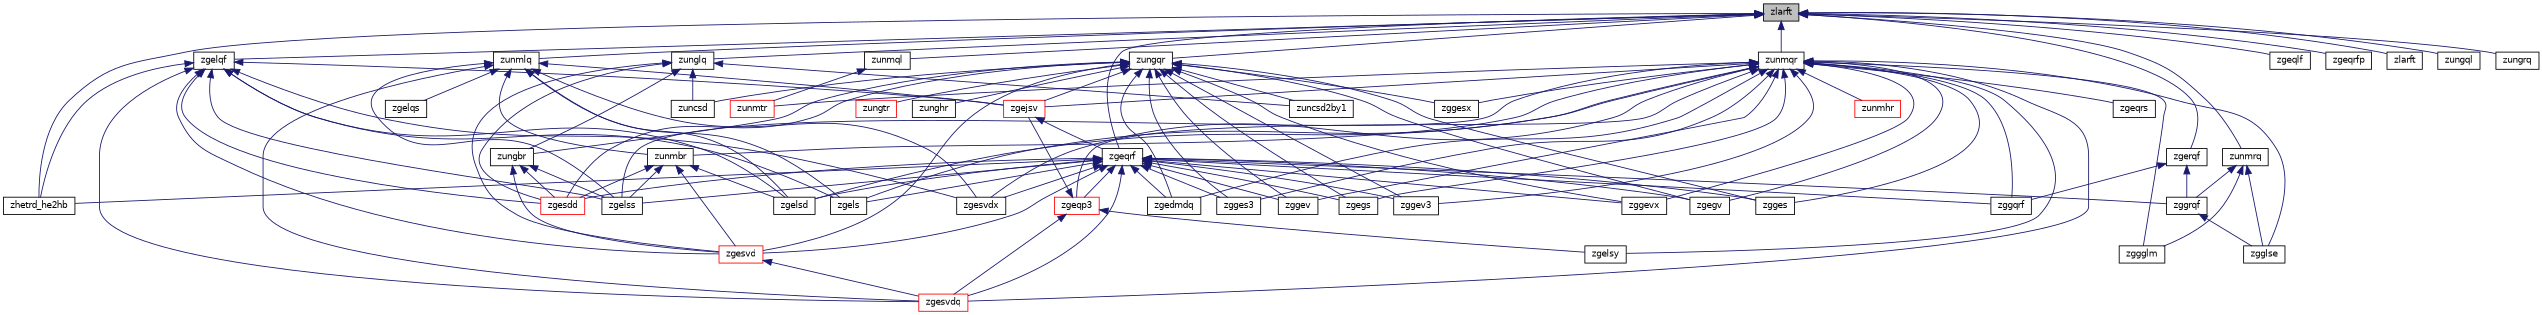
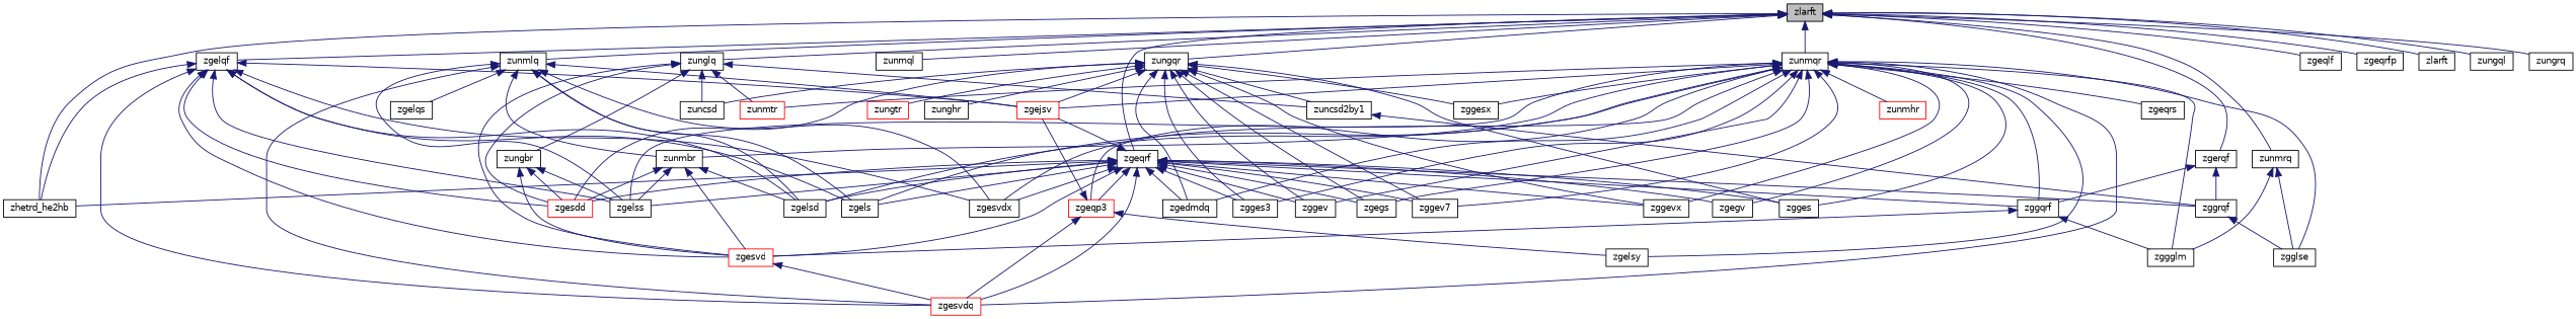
  digraph {
    rankdir=TB
    node [color=black fillcolor=white fontname=Helvetica fontsize=10 shape=record style=filled]
    edge [color=midnightblue dir=back fontname=Helvetica fontsize=10 labelfontname=Helvetica labelfontsize=10 style=solid]
    n1 [fillcolor=grey75 fontcolor=black height=0.2 label=zlarft width=0.4]
    n2 [height=0.2 label=zgelqf width=0.4]
    n3 [height=0.2 label=zhetrd_he2hb width=0.4]
    n4 [height=0.2 label=zgeqlf width=0.4]
    n5 [height=0.2 label=zgeqrf width=0.4]
    n6 [height=0.2 label=zgeqrfp width=0.4]
    n7 [height=0.2 label=zgerqf width=0.4]
    n8 [height=0.2 label=zlarft width=0.4]
    n9 [height=0.2 label=zunglq width=0.4]
    n10 [height=0.2 label=zungql width=0.4]
    n11 [height=0.2 label=zungqr width=0.4]
    n12 [height=0.2 label=zungrq width=0.4]
    n13 [height=0.2 label=zunmlq width=0.4]
    n14 [height=0.2 label=zunmql width=0.4]
    n15 [height=0.2 label=zunmqr width=0.4]
    n16 [height=0.2 label=zunmrq width=0.4]
    n17 [color=red height=0.2 label=zgejsv width=0.4]
    n18 [height=0.2 label=zgels width=0.4]
    n19 [height=0.2 label=zgelsd width=0.4]
    n20 [height=0.2 label=zgelss width=0.4]
    n21 [color=red height=0.2 label=zgesdd width=0.4]
    n22 [color=red height=0.2 label=zgesvd width=0.4]
    n23 [color=red height=0.2 label=zgesvdq width=0.4]
    n24 [height=0.2 label=zgesvdx width=0.4]
    n25 [height=0.2 label=zgedmdq width=0.4]
    n26 [height=0.2 label=zgegs width=0.4]
    n27 [height=0.2 label=zgegv width=0.4]
    n28 [color=red height=0.2 label=zgeqp3 width=0.4]
    n29 [height=0.2 label=zgges width=0.4]
    n30 [height=0.2 label=zgges3 width=0.4]
    n31 [height=0.2 label=zggev width=0.4]
-   n32 [height=0.2 label=zggev3 width=0.4]
+   n32 [height=0.2 label=zggev7 width=0.4]
    n33 [height=0.2 label=zggevx width=0.4]
    n34 [height=0.2 label=zggqrf width=0.4]
    n35 [height=0.2 label=zggrqf width=0.4]
    n36 [height=0.2 label=zuncsd width=0.4]
    n37 [height=0.2 label=zuncsd2by1 width=0.4]
    n38 [height=0.2 label=zungbr width=0.4]
    n39 [color=red height=0.2 label=zungtr width=0.4]
    n40 [height=0.2 label=zggesx width=0.4]
    n41 [height=0.2 label=zunghr width=0.4]
    n42 [height=0.2 label=zgelqs width=0.4]
    n43 [height=0.2 label=zunmbr width=0.4]
    n44 [color=red height=0.2 label=zunmtr width=0.4]
    n45 [height=0.2 label=zgelsy width=0.4]
    n46 [height=0.2 label=zggglm width=0.4]
    n47 [height=0.2 label=zgglse width=0.4]
    n48 [height=0.2 label=zgeqrs width=0.4]
    n49 [color=red height=0.2 label=zunmhr width=0.4]
    n1 -> n2
    n1 -> n3
    n1 -> n4
    n1 -> n5
    n1 -> n6
    n1 -> n7
    n1 -> n8
    n1 -> n9
    n1 -> n10
    n1 -> n11
    n1 -> n12
    n1 -> n13
    n1 -> n14
    n1 -> n15
    n1 -> n16
    n2 -> n3
    n2 -> n17
    n2 -> n18
    n2 -> n19
    n2 -> n20
    n2 -> n21
    n2 -> n22
    n2 -> n23
    n2 -> n24
    n5 -> n3
-   n17 -> n5
+   n5 -> n17
    n5 -> n18
    n5 -> n19
    n5 -> n20
    n5 -> n21
    n5 -> n22
    n5 -> n23
    n5 -> n24
    n5 -> n25
    n5 -> n26
    n5 -> n27
    n5 -> n28
    n5 -> n29
    n5 -> n30
    n5 -> n31
    n5 -> n32
    n5 -> n33
    n5 -> n34
    n5 -> n35
    n7 -> n34
    n7 -> n35
    n9 -> n21
    n9 -> n22
    n9 -> n36
    n9 -> n37
    n9 -> n38
    n11 -> n17
    n11 -> n21
-   n11 -> n22
+   n34 -> n22
    n11 -> n25
    n11 -> n26
-   n11 -> n27
    n11 -> n29
    n11 -> n30
    n11 -> n31
    n11 -> n32
    n11 -> n33
    n11 -> n36
    n11 -> n37
-   n11 -> n38
    n11 -> n39
    n11 -> n40
    n11 -> n41
    n13 -> n17
    n13 -> n18
    n13 -> n19
    n13 -> n20
    n13 -> n23
    n13 -> n24
    n13 -> n42
    n13 -> n43
-   n14 -> n44
+   n9 -> n44
    n15 -> n17
    n15 -> n18
    n15 -> n19
    n15 -> n20
    n15 -> n23
    n15 -> n24
    n15 -> n25
    n15 -> n26
    n15 -> n27
    n15 -> n28
    n15 -> n29
    n15 -> n30
    n15 -> n31
    n15 -> n32
    n15 -> n33
    n15 -> n34
    n15 -> n40
    n15 -> n43
    n15 -> n44
    n15 -> n45
    n15 -> n46
    n15 -> n47
    n15 -> n48
    n15 -> n49
-   n16 -> n35
+   n37 -> n35
    n16 -> n46
    n16 -> n47
    n22 -> n23
    n28 -> n17
    n28 -> n23
    n28 -> n45
+   n34 -> n46
    n35 -> n47
    n38 -> n20
    n38 -> n21
    n38 -> n22
    n43 -> n19
    n43 -> n20
    n43 -> n21
    n43 -> n22
  }
